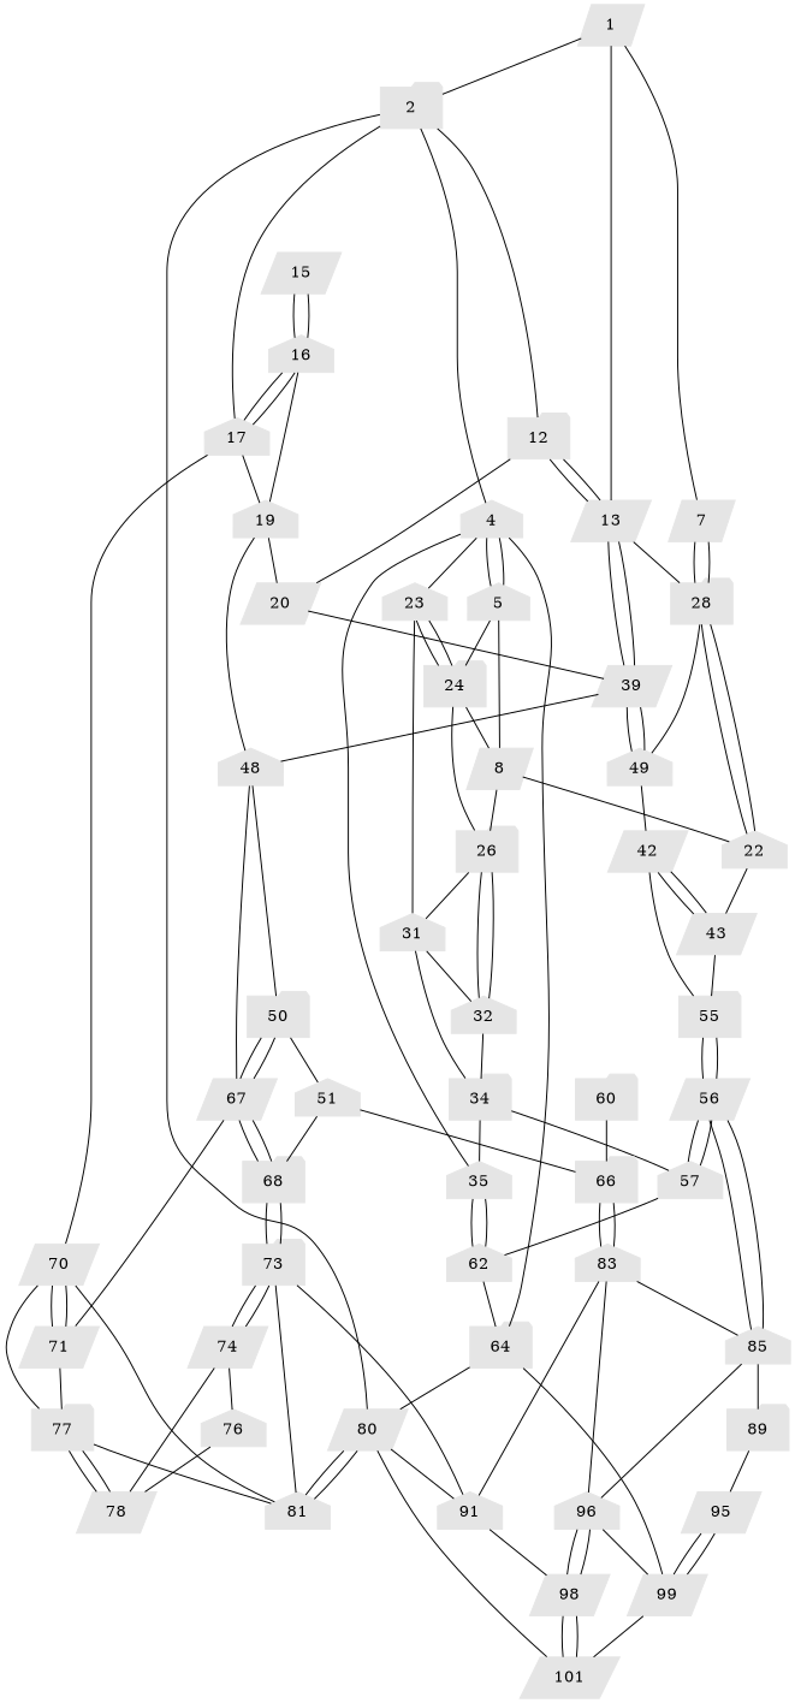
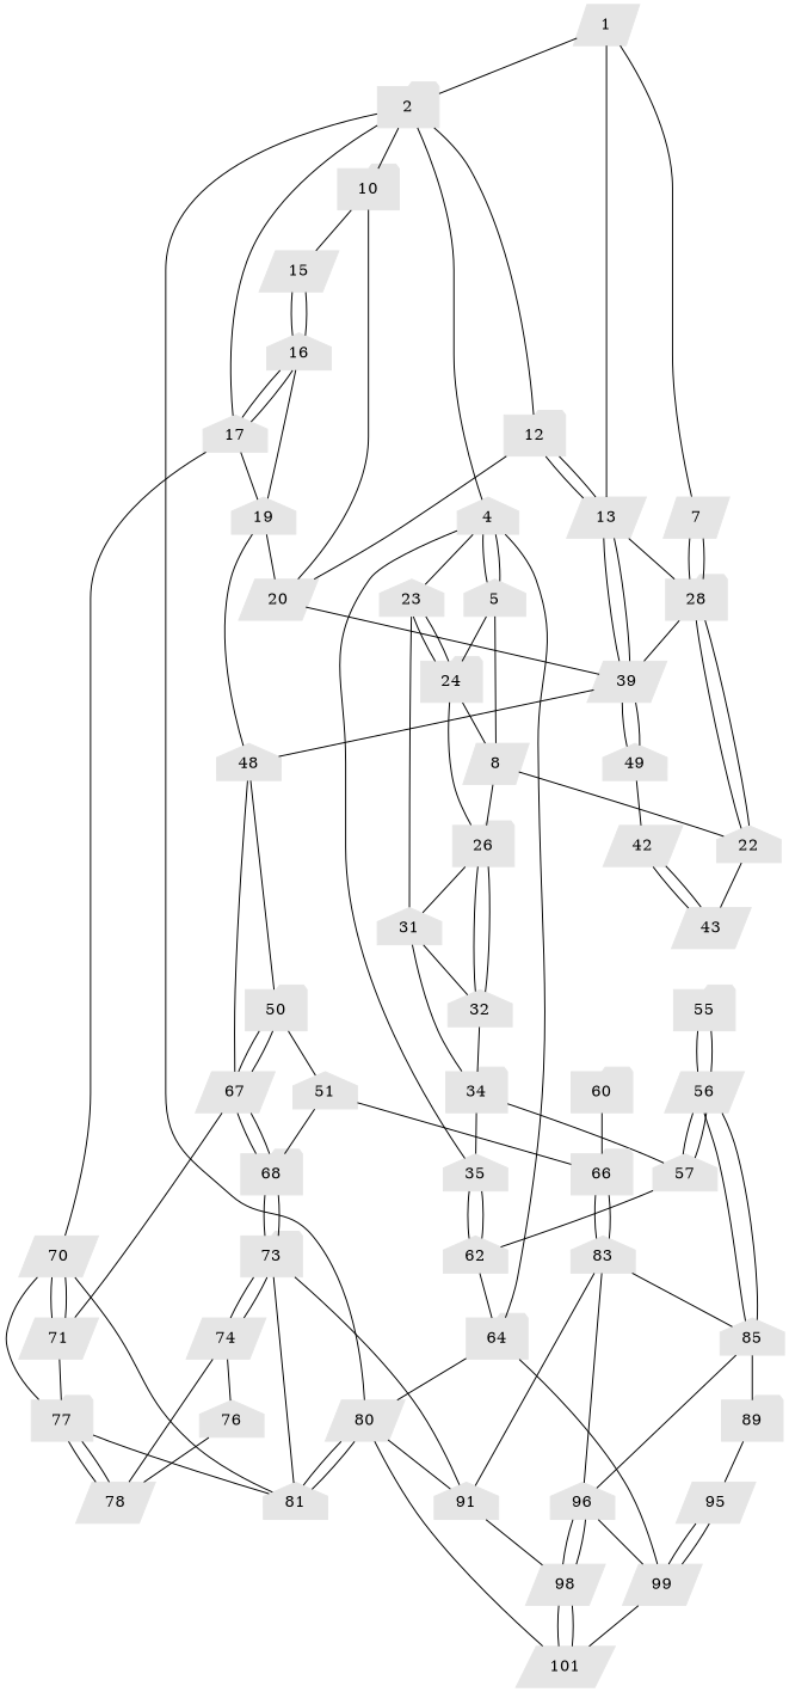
  graph {
    node [color=gray90 shape=house style=filled]
    1 [shape=parallelogram super="+6"]
    2 [shape=folder super="+3"]
    7 [shape=parallelogram]
    13 [shape=parallelogram super="+14"]
    4 [super="+22"]
+   10 [shape=folder super="+11"]
    17 [super="+45"]
    80 [shape=parallelogram super="+102"]
    12 [shape=folder]
    28 [shape=folder super="+30"]
    39 [shape=parallelogram super="+44"]
    5 [super="+9"]
    23
    35
    64 [shape=folder]
    15 [shape=parallelogram]
    20 [shape=parallelogram super="+21"]
    19 [super="+46"]
    70 [shape=parallelogram super="+82"]
    81 [super="+94"]
    91 [super="+92"]
    101 [shape=parallelogram]
    8 [shape=parallelogram super="+25"]
    24 [shape=folder]
    31 [super="+33"]
    62 [super="+63"]
    99 [shape=parallelogram super="+100"]
    26 [shape=folder super="+27"]
    n29 [label=22 super="+36"]
    n30 [label=49 super="+41"]
    32 [super="+38"]
    43 [shape=parallelogram super="+54"]
    16 [super="+18"]
    48 [super="+49"]
    71 [shape=parallelogram super="+72"]
    77 [shape=folder super="+93"]
    50 [shape=folder]
    67 [shape=parallelogram super="+69"]
    34 [shape=folder super="+47"]
    42 [shape=parallelogram]
    55 [shape=folder super="+59"]
    57 [super="+58"]
    56 [shape=parallelogram]
    51 [super="+65"]
    68 [shape=folder]
    66 [shape=folder]
    83 [super="+84"]
    73 [shape=folder super="+90"]
    60 [shape=folder super="+61"]
    85 [super="+88"]
    96 [super="+97"]
    89 [shape=folder]
    74 [shape=parallelogram super="+75"]
    78 [shape=parallelogram]
    76 [super="+79"]
    98 [shape=parallelogram]
    95 [shape=parallelogram]
    1 -- 2
    1 -- 7
    1 -- 13
    2 -- 4
+   2 -- 10
    2 -- 17
    2 -- 80
    2 -- 12
    7 -- 28
    7 -- 28
    13 -- 28
    13 -- 39
    13 -- 39
    4 -- 5
    4 -- 5
    4 -- 23
    4 -- 35
    4 -- 64
+   10 -- 15
+   10 -- 20
    17 -- 19
    17 -- 70
    80 -- 81
    80 -- 81
    80 -- 91
    80 -- 101
    12 -- 13
    12 -- 13
    12 -- 20
    28 -- n29
    28 -- n29
-   28 -- n30
+   28 -- 39
    39 -- n30
    39 -- n30
    39 -- 48
    5 -- 8
    5 -- 24
    23 -- 24
    23 -- 24
    23 -- 31
    35 -- 62
    35 -- 62
    64 -- 80
    64 -- 99
    15 -- 16 [weight=2]
    15 -- 16
    20 -- 39
    19 -- 20
    19 -- 48
    70 -- 81
    70 -- 71
    70 -- 71
    70 -- 77
    91 -- 98
    8 -- 26
    8 -- n29
    24 -- 8
    24 -- 26
    31 -- 32
    31 -- 34
    62 -- 64
    99 -- 101
    26 -- 31
    26 -- 32
    26 -- 32
    n29 -- 43
    n30 -- 42
    32 -- 34
-   43 -- 55
    16 -- 17
    16 -- 17
    16 -- 19
    48 -- 50
    48 -- 67
    71 -- 77
    77 -- 81
    77 -- 78
    77 -- 78
    50 -- 67
    50 -- 67
    50 -- 51
    67 -- 71
    67 -- 68
    67 -- 68
    34 -- 35
    34 -- 57
    42 -- 43
    42 -- 43
-   42 -- 55
    55 -- 56
    55 -- 56
    57 -- 62
    56 -- 57
    56 -- 57
    56 -- 85
    56 -- 85
    51 -- 68
    51 -- 66
    68 -- 73
    68 -- 73
    66 -- 83
    66 -- 83
    83 -- 91
    83 -- 85
    83 -- 96
    73 -- 81
    73 -- 91
    73 -- 74
    73 -- 74
    60 -- 66
    85 -- 96
    85 -- 89
    96 -- 99
    96 -- 98
    96 -- 98
    89 -- 95
    74 -- 78
    74 -- 76 [weight=2]
    76 -- 78
    98 -- 101
    98 -- 101
    95 -- 99
    95 -- 99
  }
